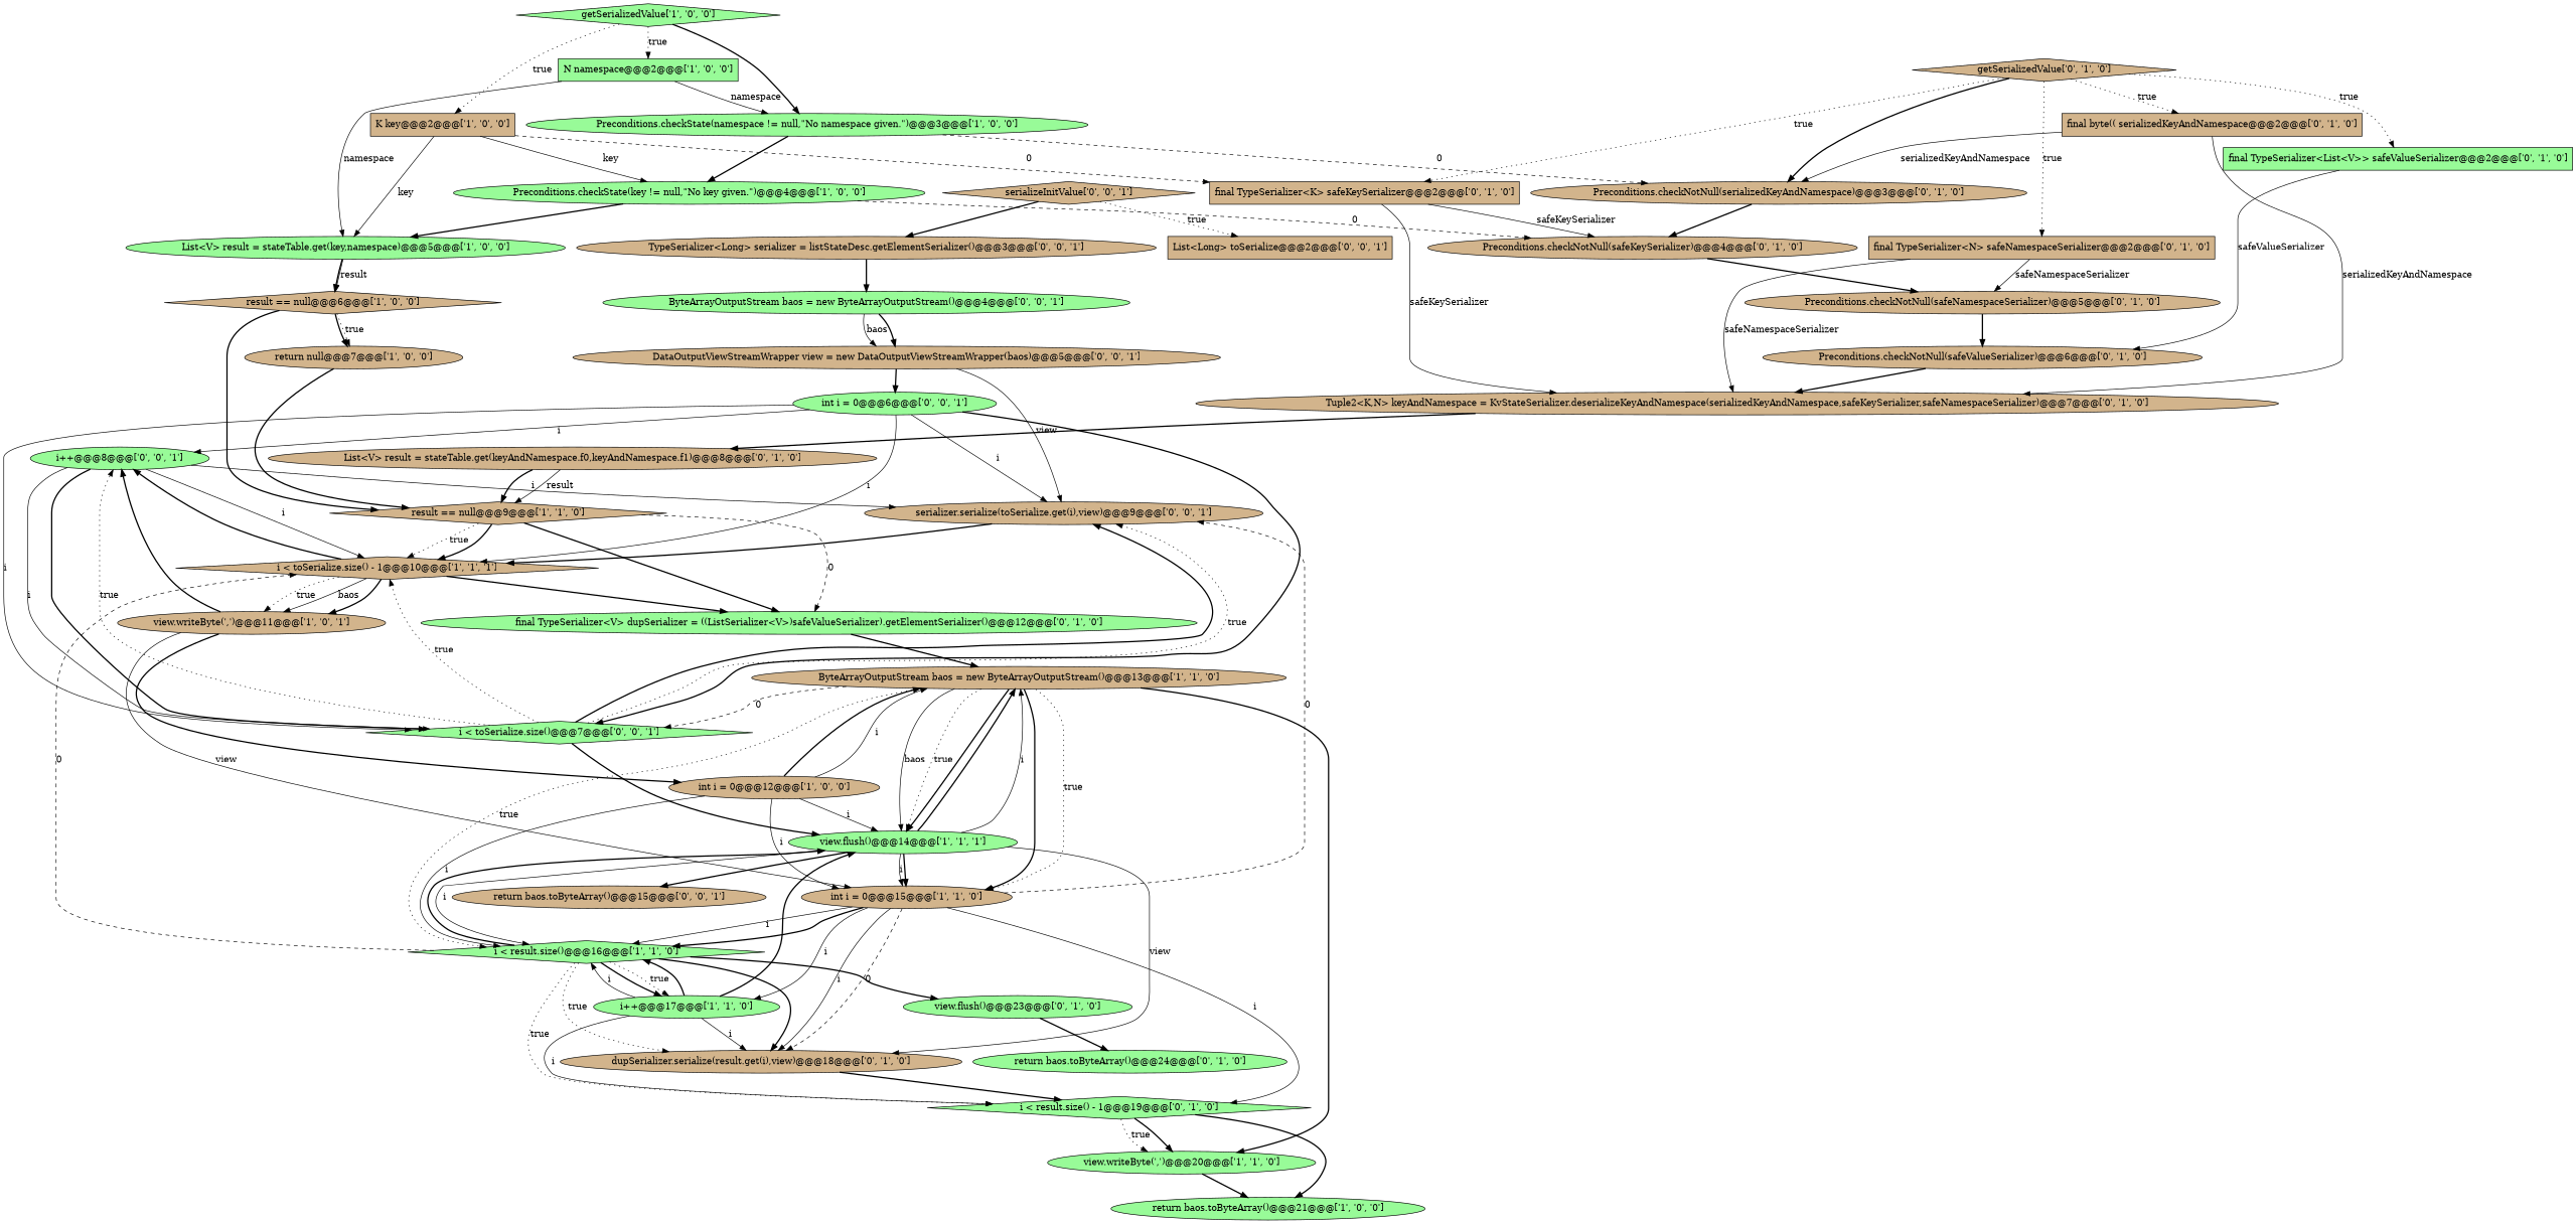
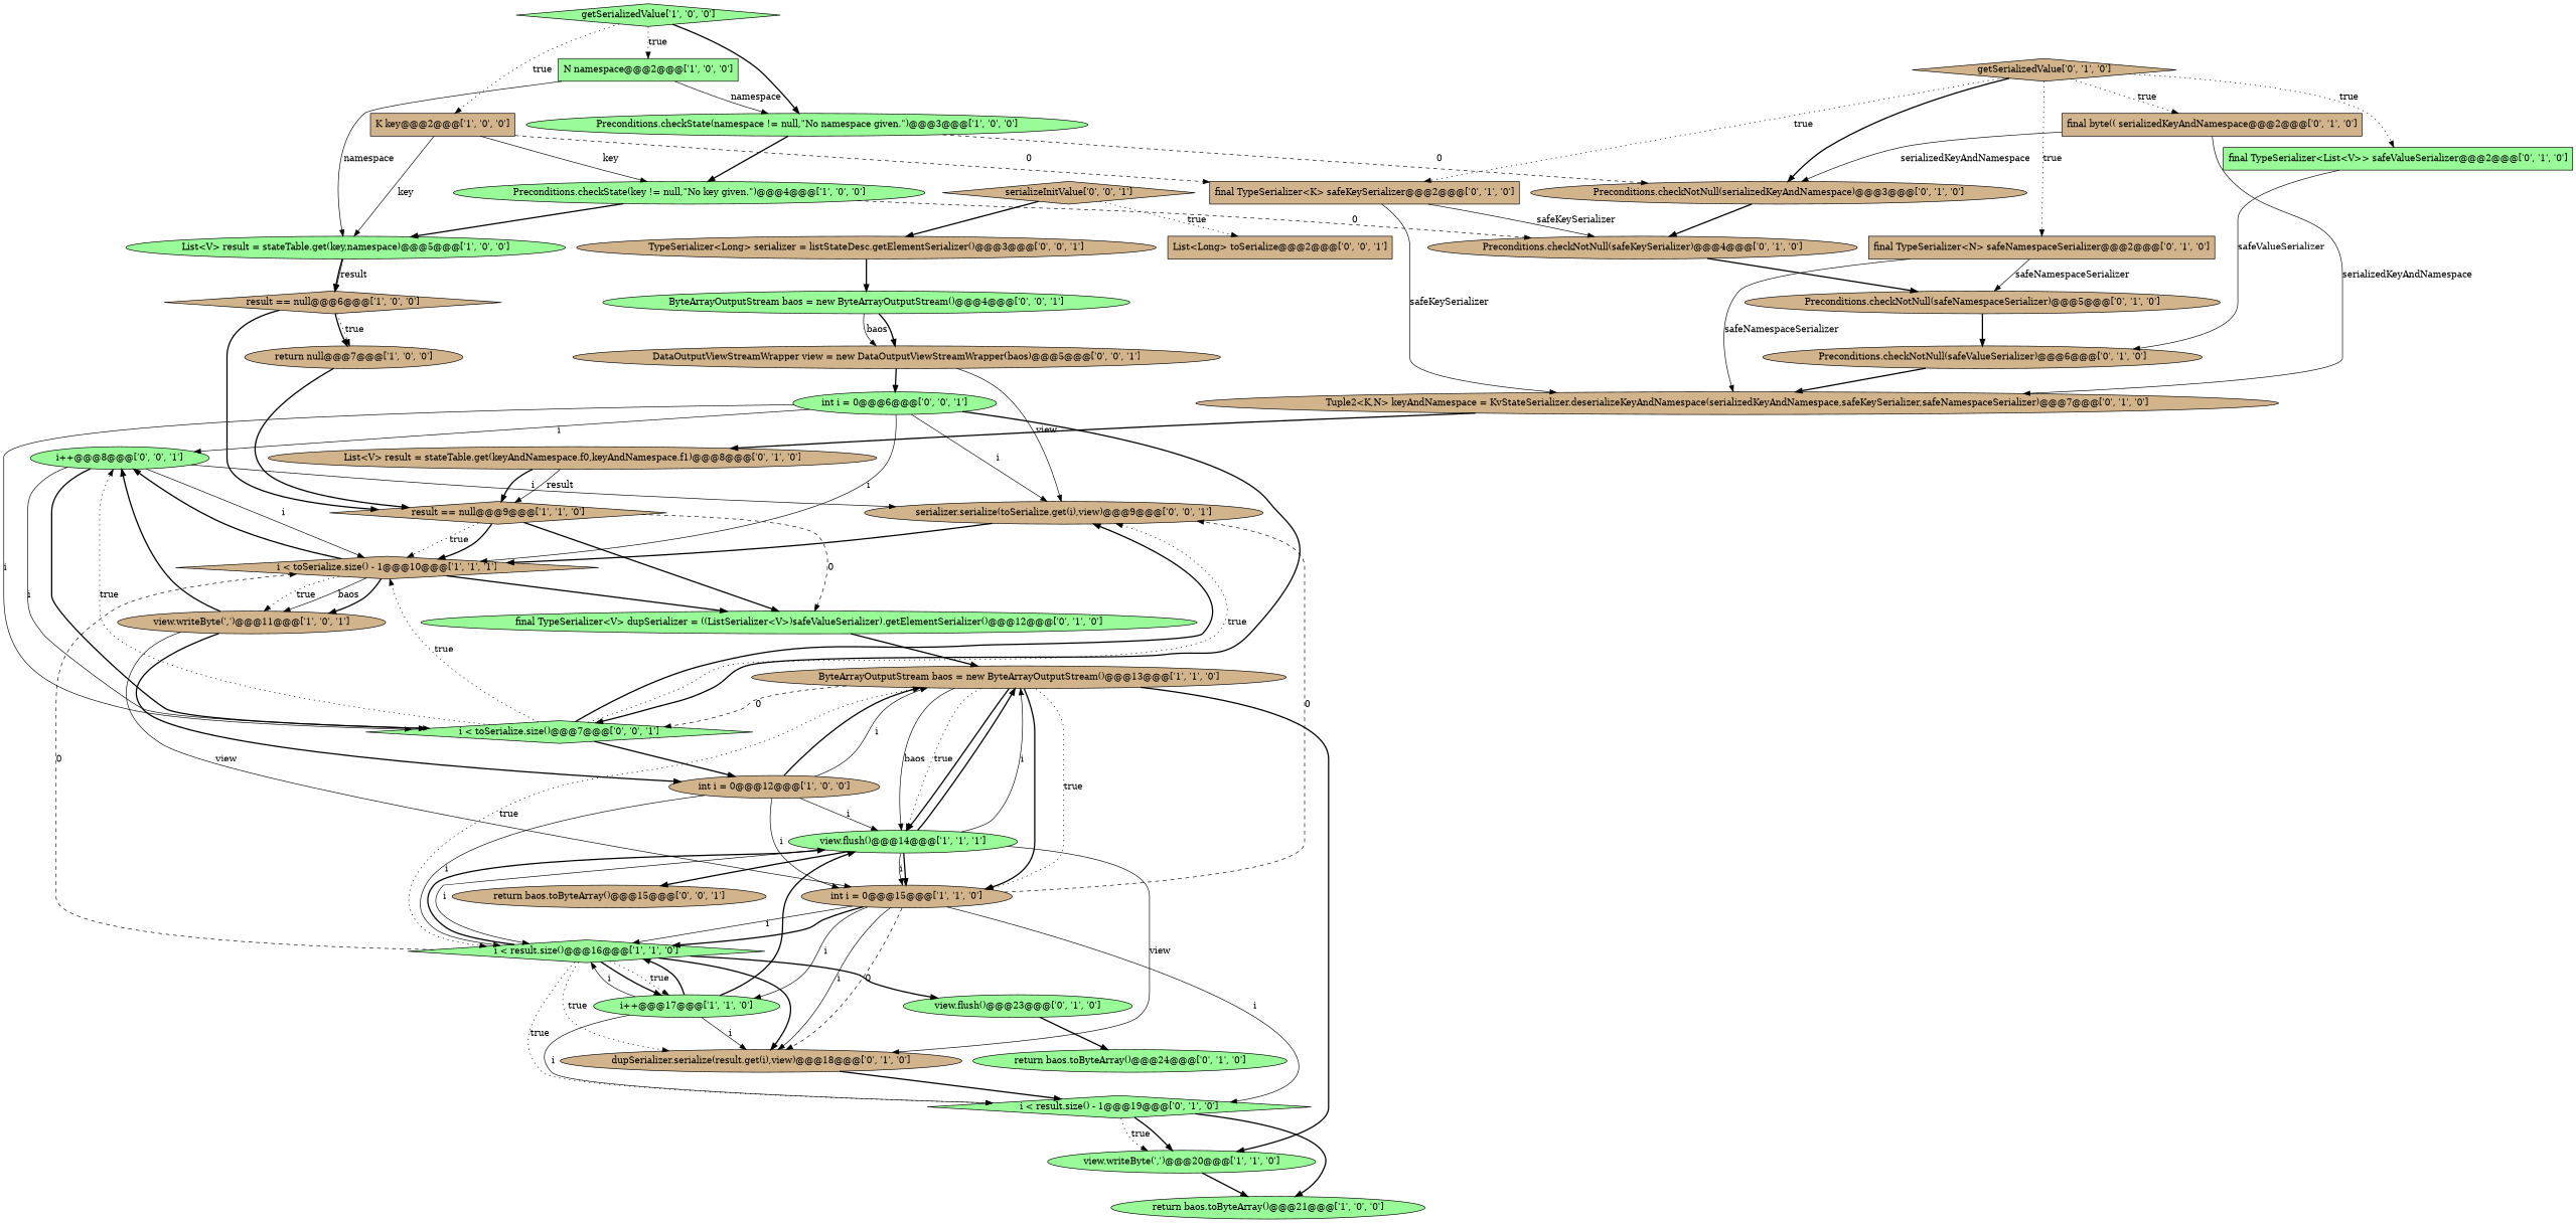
  digraph {
    node [fillcolor=tan shape=ellipse style=filled]
    edge [style=bold]
    n1 [label="TypeSerializer<Long> serializer = listStateDesc.getElementSerializer()@@@3@@@['0', '0', '1']"]
    n2 [fillcolor=palegreen label="ByteArrayOutputStream baos = new ByteArrayOutputStream()@@@4@@@['0', '0', '1']"]
    n3 [label="DataOutputViewStreamWrapper view = new DataOutputViewStreamWrapper(baos)@@@5@@@['0', '0', '1']"]
    n4 [label="serializeInitValue['0', '0', '1']" shape=diamond]
    n5 [label="List<Long> toSerialize@@@2@@@['0', '0', '1']" shape=box]
    n6 [fillcolor=palegreen label="N namespace@@@2@@@['1', '0', '0']" shape=box]
    n7 [fillcolor=palegreen label="List<V> result = stateTable.get(key,namespace)@@@5@@@['1', '0', '0']"]
    n8 [fillcolor=palegreen label="Preconditions.checkState(namespace != null,\"No namespace given.\")@@@3@@@['1', '0', '0']"]
    n9 [label="result == null@@@6@@@['1', '0', '0']" shape=diamond]
    n10 [label="Preconditions.checkNotNull(serializedKeyAndNamespace)@@@3@@@['0', '1', '0']"]
    n11 [fillcolor=palegreen label="Preconditions.checkState(key != null,\"No key given.\")@@@4@@@['1', '0', '0']"]
    n12 [label="final TypeSerializer<K> safeKeySerializer@@@2@@@['0', '1', '0']" shape=box]
    n13 [label="Tuple2<K,N> keyAndNamespace = KvStateSerializer.deserializeKeyAndNamespace(serializedKeyAndNamespace,safeKeySerializer,safeNamespaceSerializer)@@@7@@@['0', '1', '0']"]
    n14 [label="Preconditions.checkNotNull(safeKeySerializer)@@@4@@@['0', '1', '0']"]
    n15 [label="List<V> result = stateTable.get(keyAndNamespace.f0,keyAndNamespace.f1)@@@8@@@['0', '1', '0']"]
    n16 [label="Preconditions.checkNotNull(safeNamespaceSerializer)@@@5@@@['0', '1', '0']"]
    n17 [label="result == null@@@9@@@['1', '1', '0']" shape=diamond]
    n18 [label="return baos.toByteArray()@@@15@@@['0', '0', '1']"]
    n19 [fillcolor=palegreen label="i < result.size() - 1@@@19@@@['0', '1', '0']" shape=diamond]
    n20 [fillcolor=palegreen label="view.writeByte(',')@@@20@@@['1', '1', '0']"]
    n21 [fillcolor=palegreen label="return baos.toByteArray()@@@21@@@['1', '0', '0']"]
    n22 [fillcolor=palegreen label="i++@@@17@@@['1', '1', '0']"]
    n23 [fillcolor=palegreen label="view.flush()@@@14@@@['1', '1', '1']"]
    n24 [fillcolor=palegreen label="i < result.size()@@@16@@@['1', '1', '0']" shape=diamond]
    n25 [label="dupSerializer.serialize(result.get(i),view)@@@18@@@['0', '1', '0']"]
    n26 [fillcolor=palegreen label="int i = 0@@@6@@@['0', '0', '1']"]
    n27 [fillcolor=palegreen label="i++@@@8@@@['0', '0', '1']"]
    n28 [label="serializer.serialize(toSerialize.get(i),view)@@@9@@@['0', '0', '1']"]
    n29 [fillcolor=palegreen label="i < toSerialize.size()@@@7@@@['0', '0', '1']" shape=diamond]
    n30 [label="i < toSerialize.size() - 1@@@10@@@['1', '1', '1']" shape=diamond]
    n31 [label="view.writeByte(',')@@@11@@@['1', '0', '1']"]
    n32 [fillcolor=palegreen label="final TypeSerializer<V> dupSerializer = ((ListSerializer<V>)safeValueSerializer).getElementSerializer()@@@12@@@['0', '1', '0']"]
    n33 [label="final byte(( serializedKeyAndNamespace@@@2@@@['0', '1', '0']" shape=box]
    n34 [label="Preconditions.checkNotNull(safeValueSerializer)@@@6@@@['0', '1', '0']"]
    n35 [label="ByteArrayOutputStream baos = new ByteArrayOutputStream()@@@13@@@['1', '1', '0']"]
    n36 [label="int i = 0@@@15@@@['1', '1', '0']"]
    n37 [fillcolor=palegreen label="view.flush()@@@23@@@['0', '1', '0']"]
    n38 [label="return null@@@7@@@['1', '0', '0']"]
    n39 [label="final TypeSerializer<N> safeNamespaceSerializer@@@2@@@['0', '1', '0']" shape=box]
    n40 [label="int i = 0@@@12@@@['1', '0', '0']"]
    n41 [fillcolor=palegreen label="return baos.toByteArray()@@@24@@@['0', '1', '0']"]
    n42 [label="getSerializedValue['0', '1', '0']" shape=diamond]
    n43 [fillcolor=palegreen label="final TypeSerializer<List<V>> safeValueSerializer@@@2@@@['0', '1', '0']" shape=box]
    n44 [fillcolor=palegreen label="getSerializedValue['1', '0', '0']" shape=diamond]
    n45 [label="K key@@@2@@@['1', '0', '0']" shape=box]
    n1 -> n2
    n2 -> n3 [label=baos style=solid]
    n2 -> n3
    n3 -> n26
    n3 -> n28 [label=view style=solid]
    n4 -> n1
    n4 -> n5 [label=true style=dotted]
    n6 -> n7 [label=namespace style=solid]
    n6 -> n8 [label=namespace style=solid]
    n7 -> n9
    n7 -> n9 [label=result style=solid]
    n8 -> n10 [label=0 style=dashed]
    n8 -> n11
    n9 -> n17
    n9 -> n38 [label=true style=dotted]
    n9 -> n38
    n10 -> n14
    n11 -> n7
    n11 -> n14 [label=0 style=dashed]
    n12 -> n13 [label=safeKeySerializer style=solid]
    n12 -> n14 [label=safeKeySerializer style=solid]
    n13 -> n15
    n14 -> n16
    n15 -> n17
    n15 -> n17 [label=result style=solid]
    n16 -> n34
    n17 -> n30 [label=true style=dotted]
    n17 -> n30
    n17 -> n32 [label=0 style=dashed]
    n17 -> n32
    n19 -> n20 [label=true style=dotted]
    n19 -> n20
    n19 -> n21
    n20 -> n21
    n22 -> n19 [label=i style=solid]
    n22 -> n23
    n22 -> n24
    n22 -> n24 [label=i style=solid]
    n22 -> n25 [label=i style=solid]
    n23 -> n18
    n23 -> n24 [label=i style=solid]
    n23 -> n25 [label=view style=solid]
    n23 -> n35
    n23 -> n35 [label=i style=solid]
    n23 -> n36
    n23 -> n36 [label=i style=solid]
    n24 -> n19 [label=true style=dotted]
    n24 -> n22
    n24 -> n22 [label=true style=dotted]
    n24 -> n23
    n24 -> n25
    n24 -> n25 [label=true style=dotted]
    n24 -> n30 [label=0 style=dashed]
    n24 -> n37
    n25 -> n19
    n26 -> n27 [label=i style=solid]
    n26 -> n28 [label=i style=solid]
    n26 -> n29 [label=i style=solid]
    n26 -> n29
    n26 -> n30 [label=i style=solid]
    n27 -> n28 [label=i style=solid]
    n27 -> n29 [label=i style=solid]
    n27 -> n29
    n27 -> n30 [label=i style=solid]
    n28 -> n30
-   n29 -> n23
+   n29 -> n40
    n29 -> n27 [label=true style=dotted]
    n29 -> n28
    n29 -> n28 [label=true style=dotted]
    n29 -> n30 [label=true style=dotted]
    n30 -> n27
    n30 -> n31 [label=true style=dotted]
    n30 -> n31 [label=baos style=solid]
    n30 -> n31
    n30 -> n32
    n31 -> n27
    n31 -> n36 [label=view style=solid]
    n31 -> n40
    n32 -> n35
    n33 -> n10 [label=serializedKeyAndNamespace style=solid]
    n33 -> n13 [label=serializedKeyAndNamespace style=solid]
    n34 -> n13
    n35 -> n20
    n35 -> n23 [label=baos style=solid]
    n35 -> n23 [label=true style=dotted]
    n35 -> n23
    n35 -> n24 [label=true style=dotted]
    n35 -> n29 [label=0 style=dashed]
    n35 -> n36
    n35 -> n36 [label=true style=dotted]
    n36 -> n19 [label=i style=solid]
    n36 -> n22 [label=i style=solid]
    n36 -> n24
    n36 -> n24 [label=i style=solid]
    n36 -> n25 [label=i style=solid]
    n36 -> n25 [label=0 style=dashed]
    n36 -> n28 [label=0 style=dashed]
    n37 -> n41
    n38 -> n17
    n39 -> n13 [label=safeNamespaceSerializer style=solid]
    n39 -> n16 [label=safeNamespaceSerializer style=solid]
    n40 -> n23 [label=i style=solid]
    n40 -> n24 [label=i style=solid]
    n40 -> n35 [label=i style=solid]
    n40 -> n35
    n40 -> n36 [label=i style=solid]
    n42 -> n10
    n42 -> n12 [label=true style=dotted]
    n42 -> n33 [label=true style=dotted]
    n42 -> n39 [label=true style=dotted]
    n42 -> n43 [label=true style=dotted]
    n43 -> n34 [label=safeValueSerializer style=solid]
    n44 -> n6 [label=true style=dotted]
    n44 -> n8
    n44 -> n45 [label=true style=dotted]
    n45 -> n7 [label=key style=solid]
    n45 -> n11 [label=key style=solid]
    n45 -> n12 [label=0 style=dashed]
  }
